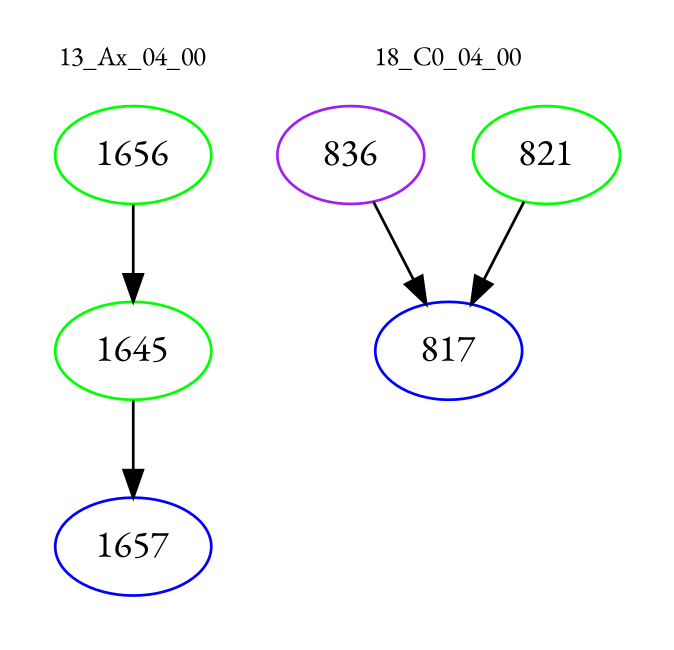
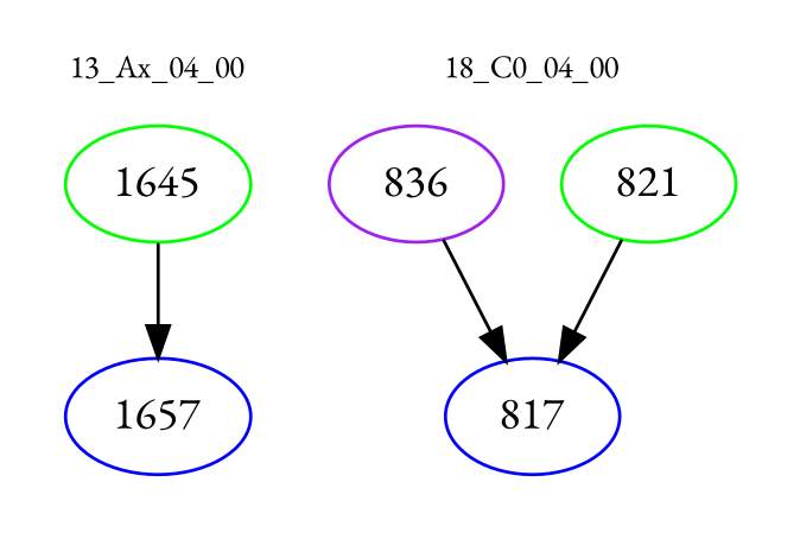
  digraph {
    fontname="EB Garamond"
    node [color=green fontname="EB Garamond"]
    edge [color=black fontname="EB Garamond"]
-   n1 [label=1656]
    n2 [label=1645]
    n3 [color=blue label=1657]
    n4 [label=821]
    n5 [color=blue label=817]
    n6 [color=purple label=836]
    subgraph cluster_1 {
      color=white
      fontsize=10
      label="13_Ax_04_00"
-     n1
      n2
      n3
    }
    subgraph cluster_2 {
      color=white
      fontsize=10
      label="18_C0_04_00"
      n4
      n5
      n6
    }
-   n1 -> n2
    n2 -> n3
    n4 -> n5
    n6 -> n5
  }
